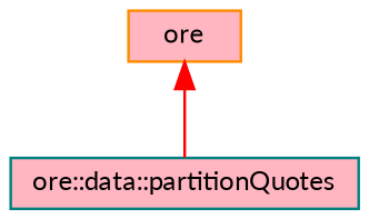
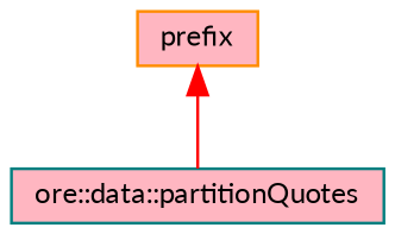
  digraph {
    rankdir=TB
    fontname=Lato
    node [fillcolor=lightpink fontname=Lato fontsize=10 shape=box style=filled]
-   n1 [color=darkorange fontcolor=black height=0.2 label=ore width=0.4]
+   n1 [color=darkorange fontcolor=black height=0.2 label=prefix width=0.4]
    n2 [color=teal height=0.2 label="ore::data::partitionQuotes" width=0.4]
    n1 -> n2 [color=red dir=back fontname=Lato fontsize=10 labelfontname=Helvetica labelfontsize=10 style=solid]
  }
